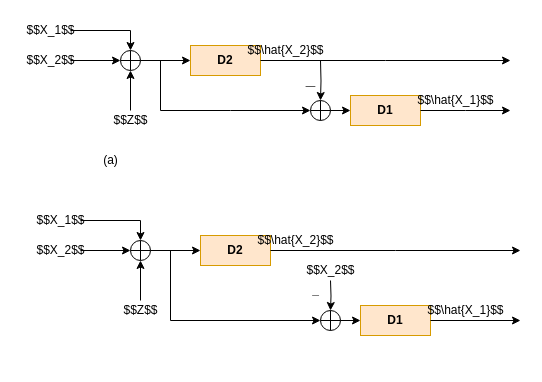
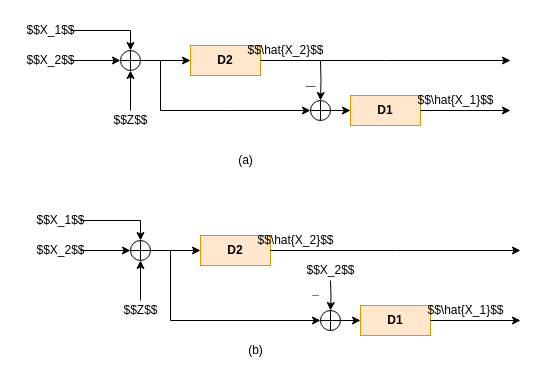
  <mxCell id="0" />
  <mxCell id="1" parent="0" />
  <mxCell id="2" value="" style="verticalLabelPosition=bottom;verticalAlign=top;html=1;shape=mxgraph.flowchart.summing_function;" parent="1" vertex="1"><mxGeometry x="120" y="50" width="20" height="20" as="geometry" /></mxCell>
  <mxCell id="3" value="" style="edgeStyle=segmentEdgeStyle;endArrow=classic;html=1;rounded=0;entryX=0;entryY=0.5;entryDx=0;entryDy=0;entryPerimeter=0;" parent="1" target="2" edge="1"><mxGeometry width="50" height="50" relative="1" as="geometry"><mxPoint x="70" y="60" as="sourcePoint" /><mxPoint x="410" y="200" as="targetPoint" /></mxGeometry></mxCell>
  <mxCell id="4" value="$$X_2$$" style="text;html=1;align=center;verticalAlign=middle;resizable=0;points=[];autosize=1;strokeColor=none;fillColor=none;" parent="1" vertex="1"><mxGeometry x="20" y="50" width="60" height="20" as="geometry" /></mxCell>
  <mxCell id="5" value="" style="edgeStyle=segmentEdgeStyle;endArrow=classic;html=1;rounded=0;entryX=0.5;entryY=0;entryDx=0;entryDy=0;entryPerimeter=0;" parent="1" target="2" edge="1"><mxGeometry width="50" height="50" relative="1" as="geometry"><mxPoint x="70" y="30" as="sourcePoint" /><mxPoint x="410" y="200" as="targetPoint" /></mxGeometry></mxCell>
  <mxCell id="6" value="$$X_1$$" style="text;html=1;align=center;verticalAlign=middle;resizable=0;points=[];autosize=1;strokeColor=none;fillColor=none;" parent="1" vertex="1"><mxGeometry x="20" y="20" width="60" height="20" as="geometry" /></mxCell>
  <mxCell id="7" value="" style="edgeStyle=segmentEdgeStyle;endArrow=classic;html=1;rounded=0;entryX=0.5;entryY=1;entryDx=0;entryDy=0;entryPerimeter=0;" parent="1" target="2" edge="1"><mxGeometry width="50" height="50" relative="1" as="geometry"><mxPoint x="130" y="110" as="sourcePoint" /><mxPoint x="410" y="200" as="targetPoint" /></mxGeometry></mxCell>
  <mxCell id="8" value="$$Z$$" style="text;html=1;align=center;verticalAlign=middle;resizable=0;points=[];autosize=1;strokeColor=none;fillColor=none;" parent="1" vertex="1"><mxGeometry x="105" y="110" width="50" height="20" as="geometry" /></mxCell>
  <mxCell id="9" value="" style="edgeStyle=segmentEdgeStyle;endArrow=classic;html=1;rounded=0;exitX=1;exitY=0.5;exitDx=0;exitDy=0;exitPerimeter=0;" parent="1" source="2" edge="1"><mxGeometry width="50" height="50" relative="1" as="geometry"><mxPoint x="360" y="250" as="sourcePoint" /><mxPoint x="190" y="60" as="targetPoint" /></mxGeometry></mxCell>
  <mxCell id="10" value="&lt;b&gt;D2&lt;/b&gt;" style="rounded=0;whiteSpace=wrap;html=1;fillColor=#ffe6cc;strokeColor=#d79b00;" parent="1" vertex="1"><mxGeometry x="190" y="45" width="70" height="30" as="geometry" /></mxCell>
  <mxCell id="11" value="" style="endArrow=classic;html=1;rounded=0;edgeStyle=orthogonalEdgeStyle;" parent="1" edge="1"><mxGeometry width="50" height="50" relative="1" as="geometry"><mxPoint x="160" y="60" as="sourcePoint" /><mxPoint x="310" y="110" as="targetPoint" /><Array as="points"><mxPoint x="160" y="110" /><mxPoint x="230" y="110" /></Array></mxGeometry></mxCell>
  <mxCell id="12" value="" style="verticalLabelPosition=bottom;verticalAlign=top;html=1;shape=mxgraph.flowchart.summing_function;" parent="1" vertex="1"><mxGeometry x="310" y="100" width="20" height="20" as="geometry" /></mxCell>
  <mxCell id="13" value="" style="endArrow=classic;html=1;rounded=0;edgeStyle=orthogonalEdgeStyle;exitX=1;exitY=0.5;exitDx=0;exitDy=0;" parent="1" source="10" edge="1"><mxGeometry width="50" height="50" relative="1" as="geometry"><mxPoint x="360" y="250" as="sourcePoint" /><mxPoint x="510" y="60" as="targetPoint" /></mxGeometry></mxCell>
  <mxCell id="14" value="" style="endArrow=classic;html=1;rounded=0;edgeStyle=orthogonalEdgeStyle;entryX=0.5;entryY=0;entryDx=0;entryDy=0;entryPerimeter=0;" parent="1" target="12" edge="1"><mxGeometry width="50" height="50" relative="1" as="geometry"><mxPoint x="320" y="60" as="sourcePoint" /><mxPoint x="410" y="200" as="targetPoint" /></mxGeometry></mxCell>
  <mxCell id="15" value="$$\hat{X_2}$$" style="text;html=1;align=center;verticalAlign=middle;resizable=0;points=[];autosize=1;strokeColor=none;fillColor=none;" parent="1" vertex="1"><mxGeometry x="240" y="40" width="90" height="20" as="geometry" /></mxCell>
  <mxCell id="16" value="&lt;b&gt;&lt;font style=&quot;font-size: 17px&quot;&gt;_&lt;/font&gt;&lt;/b&gt;" style="text;html=1;align=center;verticalAlign=middle;resizable=0;points=[];autosize=1;strokeColor=none;fillColor=none;" parent="1" vertex="1"><mxGeometry x="295" y="70" width="30" height="20" as="geometry" /></mxCell>
  <mxCell id="17" value="&lt;b&gt;D1&lt;/b&gt;" style="rounded=0;whiteSpace=wrap;html=1;fillColor=#ffe6cc;strokeColor=#d79b00;" parent="1" vertex="1"><mxGeometry x="350" y="95" width="70" height="30" as="geometry" /></mxCell>
  <mxCell id="18" value="" style="endArrow=classic;html=1;rounded=0;edgeStyle=orthogonalEdgeStyle;exitX=1;exitY=0.5;exitDx=0;exitDy=0;exitPerimeter=0;entryX=0;entryY=0.5;entryDx=0;entryDy=0;" parent="1" source="12" target="17" edge="1"><mxGeometry width="50" height="50" relative="1" as="geometry"><mxPoint x="360" y="250" as="sourcePoint" /><mxPoint x="410" y="200" as="targetPoint" /></mxGeometry></mxCell>
  <mxCell id="19" value="" style="endArrow=classic;html=1;rounded=0;edgeStyle=orthogonalEdgeStyle;exitX=1;exitY=0.5;exitDx=0;exitDy=0;" parent="1" source="17" edge="1"><mxGeometry width="50" height="50" relative="1" as="geometry"><mxPoint x="360" y="250" as="sourcePoint" /><mxPoint x="510" y="110" as="targetPoint" /></mxGeometry></mxCell>
  <mxCell id="20" value="$$\hat{X_1}$$" style="text;html=1;align=center;verticalAlign=middle;resizable=0;points=[];autosize=1;strokeColor=none;fillColor=none;" parent="1" vertex="1"><mxGeometry x="410" y="90" width="90" height="20" as="geometry" /></mxCell>
- <mxCell id="21" value="(a)" style="text;html=1;align=center;verticalAlign=middle;resizable=0;points=[];autosize=1;strokeColor=none;fillColor=none;" parent="1" vertex="1"><mxGeometry x="95" y="150" width="30" height="20" as="geometry" /></mxCell>
+ <mxCell id="21" value="(a)" style="text;html=1;align=center;verticalAlign=middle;resizable=0;points=[];autosize=1;strokeColor=none;fillColor=none;" parent="1" vertex="1"><mxGeometry x="230" y="150" width="30" height="20" as="geometry" /></mxCell>
  <mxCell id="22" value="" style="verticalLabelPosition=bottom;verticalAlign=top;html=1;shape=mxgraph.flowchart.summing_function;" parent="1" vertex="1"><mxGeometry x="130" y="240" width="20" height="20" as="geometry" /></mxCell>
  <mxCell id="23" value="" style="edgeStyle=segmentEdgeStyle;endArrow=classic;html=1;rounded=0;entryX=0;entryY=0.5;entryDx=0;entryDy=0;entryPerimeter=0;" parent="1" target="22" edge="1"><mxGeometry width="50" height="50" relative="1" as="geometry"><mxPoint x="80" y="250" as="sourcePoint" /><mxPoint x="420" y="390" as="targetPoint" /></mxGeometry></mxCell>
  <mxCell id="24" value="$$X_2$$" style="text;html=1;align=center;verticalAlign=middle;resizable=0;points=[];autosize=1;strokeColor=none;fillColor=none;" parent="1" vertex="1"><mxGeometry x="30" y="240" width="60" height="20" as="geometry" /></mxCell>
  <mxCell id="25" value="" style="edgeStyle=segmentEdgeStyle;endArrow=classic;html=1;rounded=0;entryX=0.5;entryY=0;entryDx=0;entryDy=0;entryPerimeter=0;" parent="1" target="22" edge="1"><mxGeometry width="50" height="50" relative="1" as="geometry"><mxPoint x="80" y="220" as="sourcePoint" /><mxPoint x="420" y="390" as="targetPoint" /></mxGeometry></mxCell>
  <mxCell id="26" value="$$X_1$$" style="text;html=1;align=center;verticalAlign=middle;resizable=0;points=[];autosize=1;strokeColor=none;fillColor=none;" parent="1" vertex="1"><mxGeometry x="30" y="210" width="60" height="20" as="geometry" /></mxCell>
  <mxCell id="27" value="" style="edgeStyle=segmentEdgeStyle;endArrow=classic;html=1;rounded=0;entryX=0.5;entryY=1;entryDx=0;entryDy=0;entryPerimeter=0;" parent="1" target="22" edge="1"><mxGeometry width="50" height="50" relative="1" as="geometry"><mxPoint x="140" y="300" as="sourcePoint" /><mxPoint x="420" y="390" as="targetPoint" /></mxGeometry></mxCell>
  <mxCell id="28" value="$$Z$$" style="text;html=1;align=center;verticalAlign=middle;resizable=0;points=[];autosize=1;strokeColor=none;fillColor=none;" parent="1" vertex="1"><mxGeometry x="115" y="300" width="50" height="20" as="geometry" /></mxCell>
  <mxCell id="29" value="" style="edgeStyle=segmentEdgeStyle;endArrow=classic;html=1;rounded=0;exitX=1;exitY=0.5;exitDx=0;exitDy=0;exitPerimeter=0;" parent="1" source="22" edge="1"><mxGeometry width="50" height="50" relative="1" as="geometry"><mxPoint x="370" y="440" as="sourcePoint" /><mxPoint x="200" y="250" as="targetPoint" /></mxGeometry></mxCell>
  <mxCell id="30" value="&lt;b&gt;D2&lt;/b&gt;" style="rounded=0;whiteSpace=wrap;html=1;fillColor=#ffe6cc;strokeColor=#d79b00;" parent="1" vertex="1"><mxGeometry x="200" y="235" width="70" height="30" as="geometry" /></mxCell>
  <mxCell id="31" value="" style="endArrow=classic;html=1;rounded=0;edgeStyle=orthogonalEdgeStyle;entryX=0;entryY=0.5;entryDx=0;entryDy=0;entryPerimeter=0;" parent="1" target="32" edge="1"><mxGeometry width="50" height="50" relative="1" as="geometry"><mxPoint x="170" y="250" as="sourcePoint" /><mxPoint x="320" y="300" as="targetPoint" /><Array as="points"><mxPoint x="170" y="320" /></Array></mxGeometry></mxCell>
  <mxCell id="32" value="" style="verticalLabelPosition=bottom;verticalAlign=top;html=1;shape=mxgraph.flowchart.summing_function;" parent="1" vertex="1"><mxGeometry x="320" y="310" width="20" height="20" as="geometry" /></mxCell>
  <mxCell id="33" value="" style="endArrow=classic;html=1;rounded=0;edgeStyle=orthogonalEdgeStyle;exitX=1;exitY=0.5;exitDx=0;exitDy=0;" parent="1" source="30" edge="1"><mxGeometry width="50" height="50" relative="1" as="geometry"><mxPoint x="370" y="440" as="sourcePoint" /><mxPoint x="520" y="250" as="targetPoint" /></mxGeometry></mxCell>
  <mxCell id="34" value="$$\hat{X_2}$$" style="text;html=1;align=center;verticalAlign=middle;resizable=0;points=[];autosize=1;strokeColor=none;fillColor=none;" parent="1" vertex="1"><mxGeometry x="250" y="230" width="90" height="20" as="geometry" /></mxCell>
  <mxCell id="35" value="&lt;b&gt;D1&lt;/b&gt;" style="rounded=0;whiteSpace=wrap;html=1;fillColor=#ffe6cc;strokeColor=#d79b00;" parent="1" vertex="1"><mxGeometry x="360" y="305" width="70" height="30" as="geometry" /></mxCell>
  <mxCell id="36" value="" style="endArrow=classic;html=1;rounded=0;edgeStyle=orthogonalEdgeStyle;exitX=1;exitY=0.5;exitDx=0;exitDy=0;exitPerimeter=0;entryX=0;entryY=0.5;entryDx=0;entryDy=0;" parent="1" source="32" target="35" edge="1"><mxGeometry width="50" height="50" relative="1" as="geometry"><mxPoint x="370" y="440" as="sourcePoint" /><mxPoint x="420" y="390" as="targetPoint" /></mxGeometry></mxCell>
  <mxCell id="37" value="" style="endArrow=classic;html=1;rounded=0;edgeStyle=orthogonalEdgeStyle;exitX=1;exitY=0.5;exitDx=0;exitDy=0;" parent="1" source="35" edge="1"><mxGeometry width="50" height="50" relative="1" as="geometry"><mxPoint x="370" y="440" as="sourcePoint" /><mxPoint x="520" y="320" as="targetPoint" /><Array as="points"><mxPoint x="520" y="320" /></Array></mxGeometry></mxCell>
  <mxCell id="38" value="$$\hat{X_1}$$" style="text;html=1;align=center;verticalAlign=middle;resizable=0;points=[];autosize=1;strokeColor=none;fillColor=none;" parent="1" vertex="1"><mxGeometry x="420" y="300" width="90" height="20" as="geometry" /></mxCell>
+ <mxCell id="39" value="(b)" style="text;html=1;align=center;verticalAlign=middle;resizable=0;points=[];autosize=1;strokeColor=none;fillColor=none;" parent="1" vertex="1"><mxGeometry x="240" y="340" width="30" height="20" as="geometry" /></mxCell>
  <mxCell id="40" value="" style="endArrow=classic;html=1;rounded=0;edgeStyle=orthogonalEdgeStyle;entryX=0.5;entryY=0;entryDx=0;entryDy=0;entryPerimeter=0;" parent="1" target="32" edge="1"><mxGeometry width="50" height="50" relative="1" as="geometry"><mxPoint x="330" y="280" as="sourcePoint" /><mxPoint x="410" y="200" as="targetPoint" /></mxGeometry></mxCell>
  <mxCell id="41" value="&lt;b&gt;_&lt;/b&gt;" style="text;html=1;align=center;verticalAlign=middle;resizable=0;points=[];autosize=1;strokeColor=none;fillColor=none;" parent="1" vertex="1"><mxGeometry x="305" y="280" width="20" height="20" as="geometry" /></mxCell>
  <mxCell id="42" value="$$X_2$$" style="text;html=1;align=center;verticalAlign=middle;resizable=0;points=[];autosize=1;strokeColor=none;fillColor=none;" parent="1" vertex="1"><mxGeometry x="300" y="260" width="60" height="20" as="geometry" /></mxCell>
